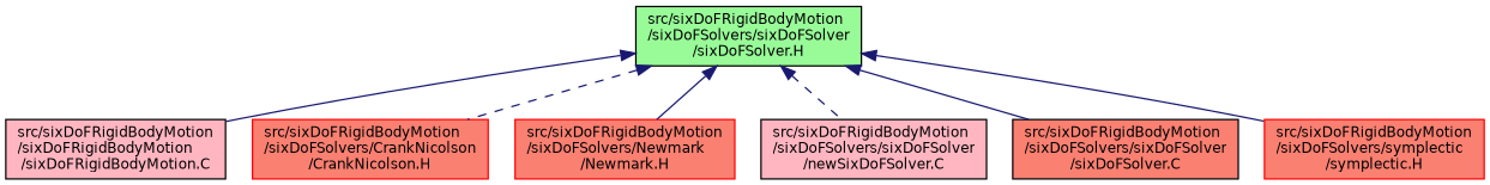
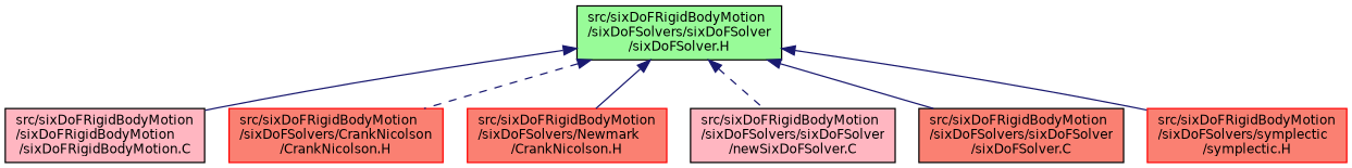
  digraph {
    node [color=black fillcolor=salmon fontname=Helvetica fontsize=10 shape=record style=filled]
    edge [color=midnightblue dir=back fontname=Helvetica fontsize=10 labelfontname=Helvetica labelfontsize=10 style=solid]
    n1 [fillcolor=palegreen fontcolor=black height=0.2 label="src/sixDoFRigidBodyMotion\l/sixDoFSolvers/sixDoFSolver\l/sixDoFSolver.H" width=0.4]
    n2 [height=0.2 label="src/sixDoFRigidBodyMotion\l/sixDoFRigidBodyMotion\l/sixDoFRigidBodyMotion.C" width=0.4 fillcolor=lightpink]
    n3 [color=red height=0.2 label="src/sixDoFRigidBodyMotion\l/sixDoFSolvers/CrankNicolson\l/CrankNicolson.H" width=0.4]
-   n4 [color=red height=0.2 label="src/sixDoFRigidBodyMotion\l/sixDoFSolvers/Newmark\l/Newmark.H" width=0.4]
+   n4 [color=red height=0.2 label="src/sixDoFRigidBodyMotion\l/sixDoFSolvers/Newmark\l/CrankNicolson.H" width=0.4]
    n5 [height=0.2 label="src/sixDoFRigidBodyMotion\l/sixDoFSolvers/sixDoFSolver\l/newSixDoFSolver.C" width=0.4 fillcolor=lightpink]
    n6 [height=0.2 label="src/sixDoFRigidBodyMotion\l/sixDoFSolvers/sixDoFSolver\l/sixDoFSolver.C" width=0.4]
    n7 [color=red height=0.2 label="src/sixDoFRigidBodyMotion\l/sixDoFSolvers/symplectic\l/symplectic.H" width=0.4]
    n1 -> n2
    n1 -> n3 [style=dashed]
    n1 -> n4
    n1 -> n5 [style=dashed]
    n1 -> n6
    n1 -> n7
  }
